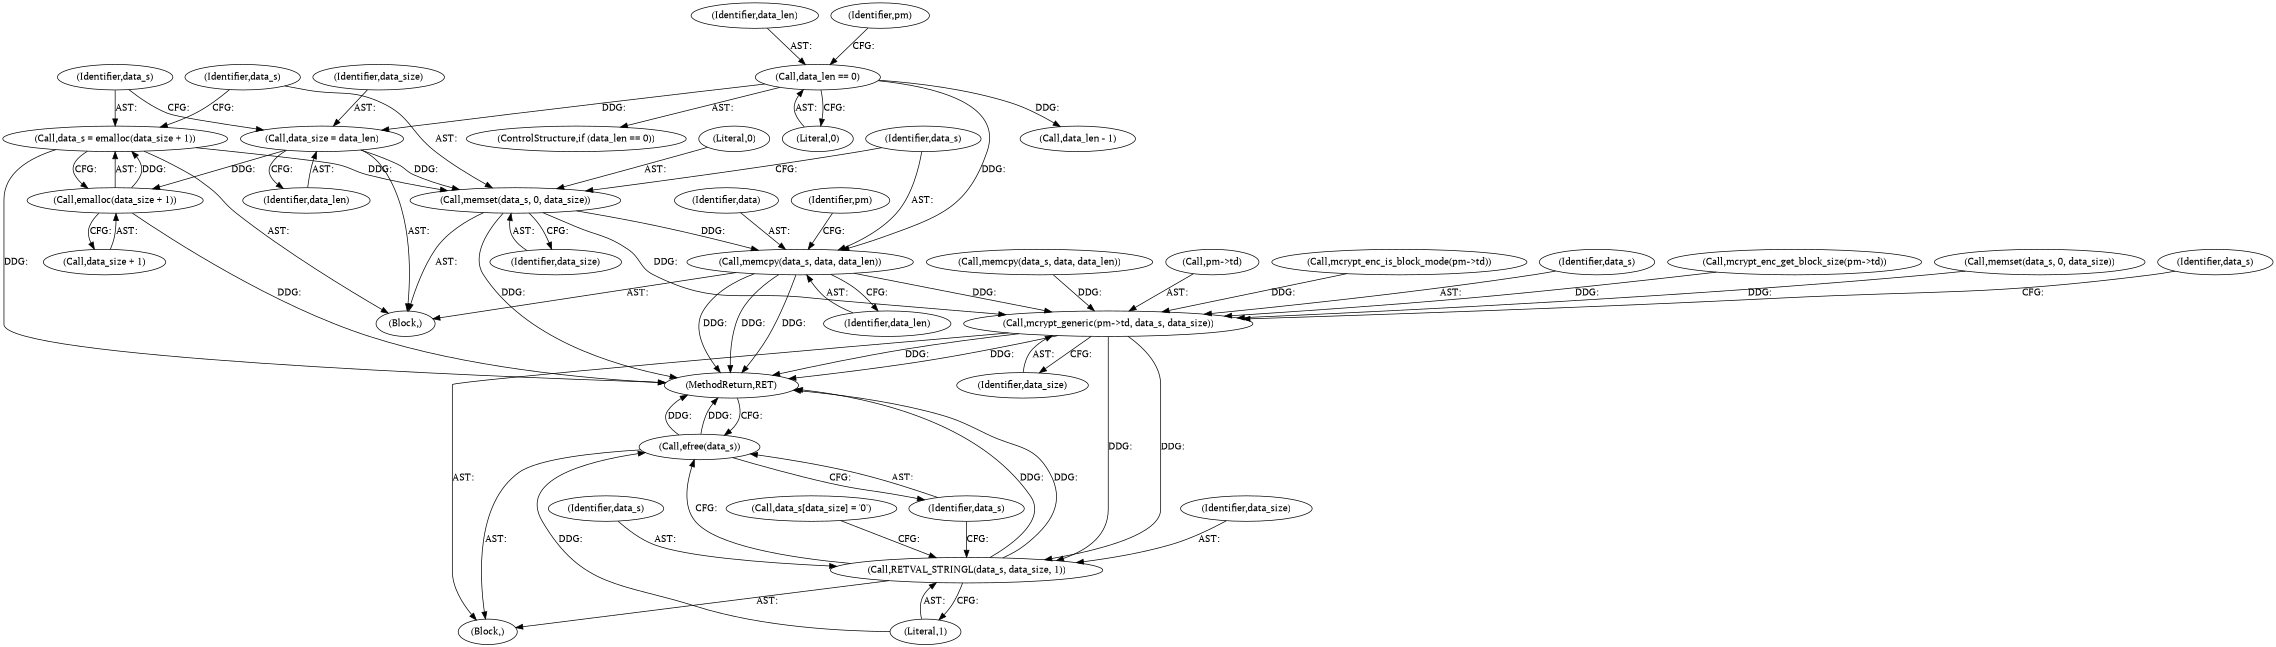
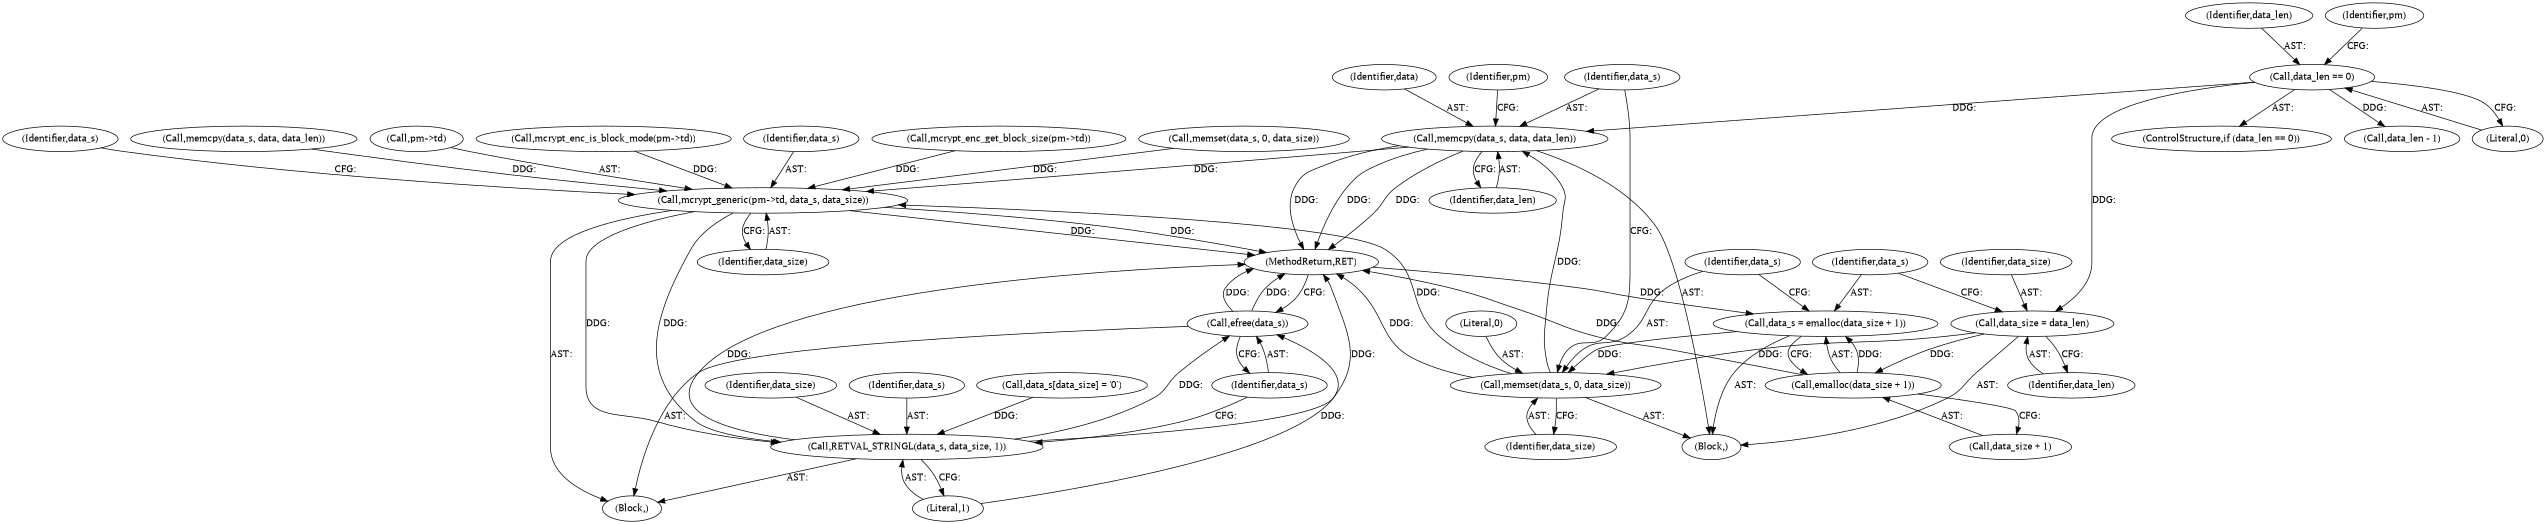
  digraph {
    fontname="PT Serif"
    node [fontname="PT Serif"]
    edge [fontname="PT Serif"]
    n1 [label="(Call,memcpy(data_s, data, data_len))"]
    n2 [label="(Call,mcrypt_generic(pm->td, data_s, data_size))"]
    n3 [label="(Block,)"]
    n4 [label="(Identifier,data_len)"]
    n5 [label="(MethodReturn,RET)"]
    n6 [label="(Call,RETVAL_STRINGL(data_s, data_size, 1))"]
    n7 [label="(Identifier,data_size)"]
    n8 [label="(Block,)"]
    n9 [label="(Call,efree(data_s))"]
    n10 [label="(Call,memset(data_s, 0, data_size))"]
    n11 [label="(Identifier,data_size)"]
    n12 [label="(Call,data_s = emalloc(data_size + 1))"]
    n13 [label="(Call,emalloc(data_size + 1))"]
    n14 [label="(Call,data_size + 1)"]
    n15 [label="(Call,data_size = data_len)"]
    n16 [label="(Identifier,data_len)"]
    n17 [label="(Call,data_len == 0)"]
    n18 [label="(ControlStructure,if (data_len == 0))"]
    n19 [label="(Literal,0)"]
    n20 [label="(Call,data_len - 1)"]
    n21 [label="(Literal,1)"]
    n22 [label="(Identifier,data_s)"]
    n23 [label="(Call,mcrypt_enc_get_block_size(pm->td))"]
    n24 [label="(Identifier,data_len)"]
    n25 [label="(Identifier,data)"]
    n26 [label="(Call,memset(data_s, 0, data_size))"]
    n27 [label="(Identifier,data_size)"]
    n28 [label="(Identifier,data_s)"]
    n29 [label="(Identifier,pm)"]
    n30 [label="(Literal,0)"]
    n31 [label="(Call,data_s[data_size] = '\0')"]
    n32 [label="(Identifier,pm)"]
    n33 [label="(Identifier,data_size)"]
    n34 [label="(Identifier,data_s)"]
    n35 [label="(Call,memcpy(data_s, data, data_len))"]
    n36 [label="(Call,pm->td)"]
    n37 [label="(Identifier,data_s)"]
    n38 [label="(Identifier,data_s)"]
    n39 [label="(Identifier,data_s)"]
    n40 [label="(Call,mcrypt_enc_is_block_mode(pm->td))"]
    n41 [label="(Identifier,data_s)"]
    n1 -> n2 [label="DDG: "]
    n1 -> n3 [label="AST: "]
    n1 -> n4 [label="CFG: "]
    n1 -> n5 [label="DDG: "]
    n1 -> n5 [label="DDG: "]
    n1 -> n5 [label="DDG: "]
    n2 -> n5 [label="DDG: "]
    n2 -> n5 [label="DDG: "]
    n2 -> n6 [label="DDG: "]
    n2 -> n6 [label="DDG: "]
    n2 -> n7 [label="CFG: "]
    n2 -> n8 [label="AST: "]
    n4 -> n1 [label="AST: "]
    n5 -> n9 [label="CFG: "]
    n6 -> n5 [label="DDG: "]
    n6 -> n5 [label="DDG: "]
    n6 -> n8 [label="AST: "]
-   n6 -> n9 [label="CFG: "]
+   n6 -> n9 [label="DDG: "]
    n6 -> n21 [label="CFG: "]
    n7 -> n2 [label="AST: "]
    n9 -> n5 [label="DDG: "]
    n9 -> n5 [label="DDG: "]
    n9 -> n8 [label="AST: "]
    n9 -> n22 [label="CFG: "]
    n10 -> n1 [label="DDG: "]
    n10 -> n2 [label="DDG: "]
    n10 -> n3 [label="AST: "]
    n10 -> n5 [label="DDG: "]
    n10 -> n11 [label="CFG: "]
    n11 -> n10 [label="AST: "]
    n12 -> n3 [label="AST: "]
-   n12 -> n5 [label="DDG: "]
+   n5 -> n12 [label="DDG: "]
    n12 -> n10 [label="DDG: "]
    n12 -> n13 [label="CFG: "]
    n13 -> n5 [label="DDG: "]
    n13 -> n12 [label="AST: "]
    n13 -> n12 [label="DDG: "]
    n13 -> n14 [label="CFG: "]
    n14 -> n13 [label="AST: "]
    n15 -> n3 [label="AST: "]
    n15 -> n10 [label="DDG: "]
    n15 -> n13 [label="DDG: "]
    n15 -> n16 [label="CFG: "]
    n16 -> n15 [label="AST: "]
    n17 -> n1 [label="DDG: "]
    n17 -> n15 [label="DDG: "]
    n17 -> n18 [label="AST: "]
    n17 -> n19 [label="CFG: "]
    n17 -> n20 [label="DDG: "]
    n19 -> n17 [label="AST: "]
    n21 -> n6 [label="AST: "]
    n21 -> n9 [label="DDG: "]
    n22 -> n6 [label="CFG: "]
    n22 -> n9 [label="AST: "]
    n23 -> n2 [label="DDG: "]
    n24 -> n17 [label="AST: "]
    n25 -> n1 [label="AST: "]
    n26 -> n2 [label="DDG: "]
    n27 -> n6 [label="AST: "]
    n28 -> n6 [label="AST: "]
    n29 -> n17 [label="CFG: "]
    n30 -> n10 [label="AST: "]
-   n31 -> n6 [label="CFG: "]
+   n31 -> n6 [label="DDG: "]
    n32 -> n1 [label="CFG: "]
    n33 -> n15 [label="AST: "]
    n34 -> n2 [label="CFG: "]
    n35 -> n2 [label="DDG: "]
    n36 -> n2 [label="AST: "]
    n37 -> n1 [label="AST: "]
    n37 -> n10 [label="CFG: "]
    n38 -> n10 [label="AST: "]
    n38 -> n12 [label="CFG: "]
    n39 -> n12 [label="AST: "]
    n39 -> n15 [label="CFG: "]
    n40 -> n2 [label="DDG: "]
    n41 -> n2 [label="AST: "]
  }
